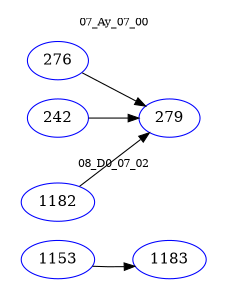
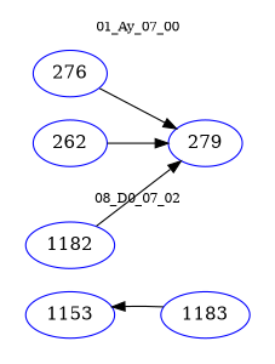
  digraph {
    rankdir=LR
    node [color=blue]
    edge [color=black]
    n1 [label=276]
-   n2 [label=242]
+   n2 [label=262]
    n3 [label=279]
    n4 [label=1182]
    n5 [label=1153]
    n6 [label=1183]
    subgraph cluster_1 {
      color=white
      fontsize=10
-     label="07_Ay_07_00"
+     label="01_Ay_07_00"
      n1
      n2
      n3
    }
    subgraph cluster_2 {
      color=white
      fontsize=10
      label="08_D0_07_02"
      n4
      n5
      n6
    }
    n1 -> n3
    n2 -> n3
    n4 -> n3
-   n5 -> n6
+   n6 -> n5
  }
